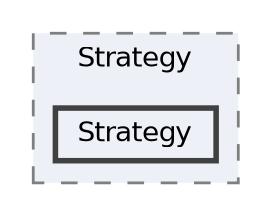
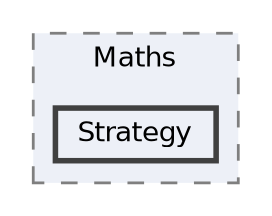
  digraph {
    compound=true
    n1 [color=grey25 fillcolor="#edf0f7" fontname=Helvetica fontsize=10 height=0.2 label=Strategy shape=box style="filled,bold" width=0.4]
    subgraph cluster_1 {
      bgcolor="#edf0f7"
      fontname=Helvetica
      fontsize=10
-     label=Strategy
+     label=Maths
      pencolor=grey50
      style="filled,dashed"
      n1
    }
  }
